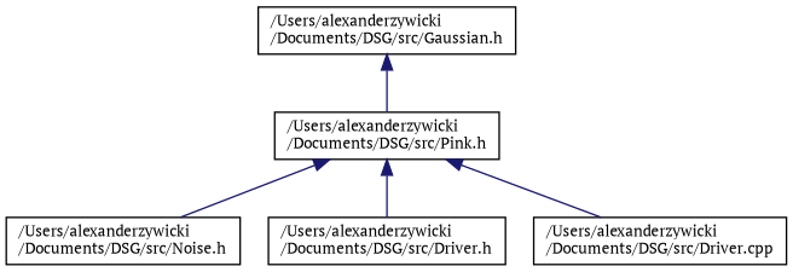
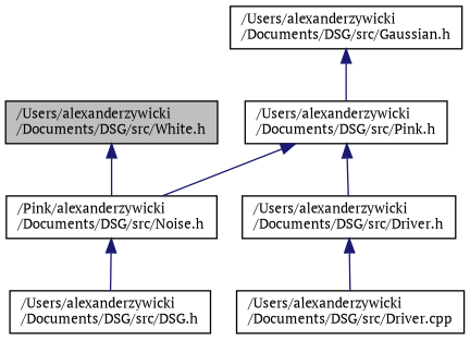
  digraph {
    fontname="PT Serif"
    node [color=black fillcolor=white fontname="PT Serif" fontsize=10 shape=record style=filled]
    edge [color=midnightblue dir=back fontname="PT Serif" fontsize=10 labelfontname=Helvetica labelfontsize=10 style=solid]
-   n2 [height=0.2 label="/Users/alexanderzywicki\l/Documents/DSG/src/Noise.h" width=0.4]
+   n1 [fillcolor=grey75 fontcolor=black height=0.2 label="/Users/alexanderzywicki\l/Documents/DSG/src/White.h" width=0.4]
+   n2 [height=0.2 label="/Pink/alexanderzywicki\l/Documents/DSG/src/Noise.h" width=0.4]
    n3 [height=0.2 label="/Users/alexanderzywicki\l/Documents/DSG/src/Gaussian.h" width=0.4]
    n4 [height=0.2 label="/Users/alexanderzywicki\l/Documents/DSG/src/Pink.h" width=0.4]
+   n5 [height=0.2 label="/Users/alexanderzywicki\l/Documents/DSG/src/DSG.h" width=0.4]
    n6 [height=0.2 label="/Users/alexanderzywicki\l/Documents/DSG/src/Driver.h" width=0.4]
    n7 [height=0.2 label="/Users/alexanderzywicki\l/Documents/DSG/src/Driver.cpp" width=0.4]
+   n1 -> n2
+   n2 -> n5
    n3 -> n4
    n4 -> n2
    n4 -> n6
-   n4 -> n7
+   n6 -> n7
  }
